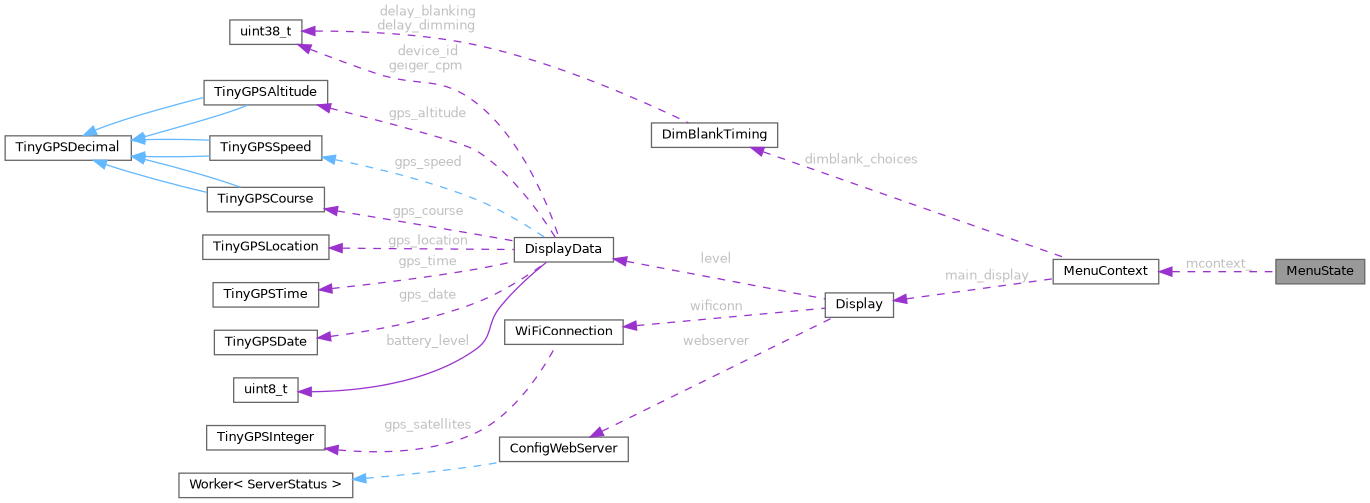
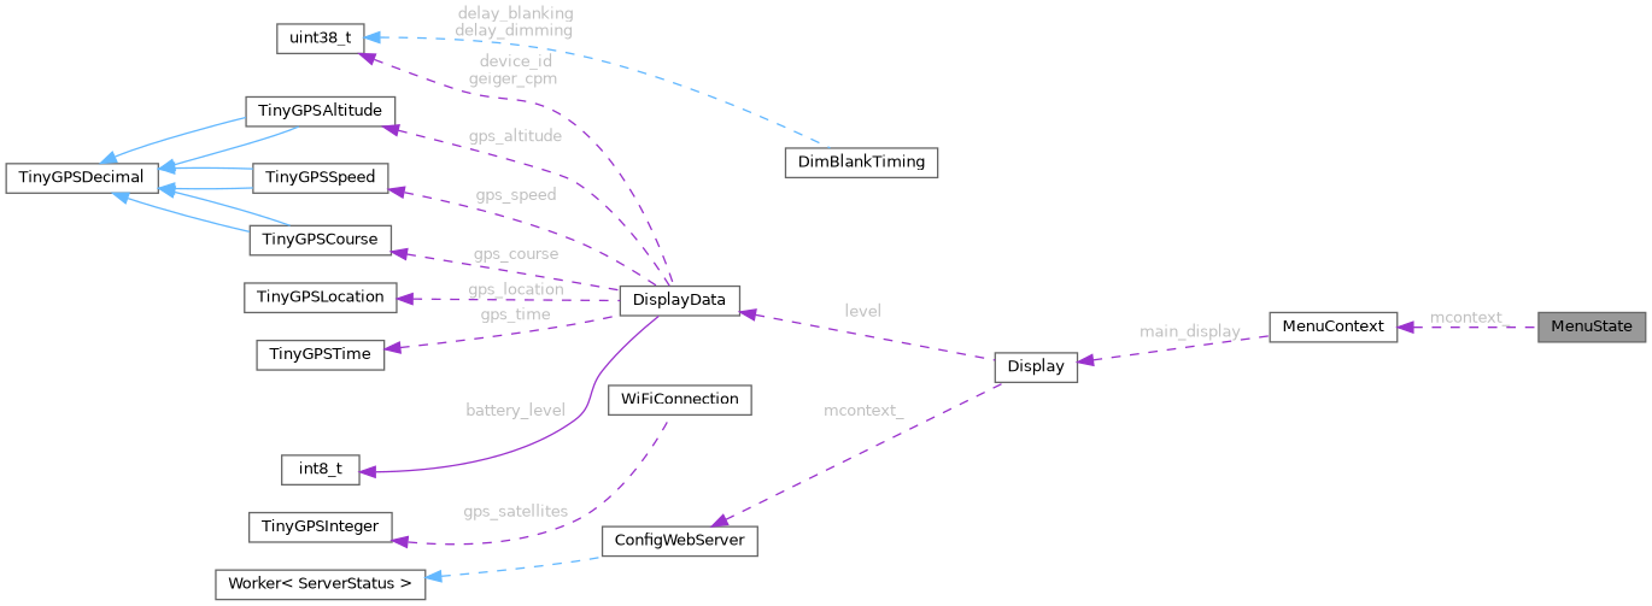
  digraph {
    rankdir=LR
    node [color=gray40 fillcolor=white fontname=Helvetica fontsize=10 shape=box style=filled]
    edge [color=darkorchid3 dir=back fontcolor=grey fontname=Helvetica fontsize=10 labelfontname=Helvetica labelfontsize=10 style=dashed]
    n1 [fillcolor=grey60 fontcolor=black height=0.2 label=MenuState width=0.4]
    n2 [height=0.2 label=MenuContext width=0.4]
    n3 [height=0.2 label=DimBlankTiming width=0.4]
    n4 [height=0.2 label=uint38_t width=0.4]
    n5 [height=0.2 label=DisplayData width=0.4]
    n6 [height=0.2 label=Display width=0.4]
    n7 [height=0.2 label=TinyGPSInteger width=0.4]
    n8 [height=0.2 label=WiFiConnection width=0.4]
    n9 [height=0.2 label=TinyGPSAltitude width=0.4]
    n10 [height=0.2 label=TinyGPSDecimal width=0.4]
    n11 [height=0.2 label=TinyGPSSpeed width=0.4]
    n12 [height=0.2 label=TinyGPSCourse width=0.4]
    n13 [height=0.2 label=TinyGPSLocation width=0.4]
    n14 [height=0.2 label=TinyGPSTime width=0.4]
-   n15 [height=0.2 label=TinyGPSDate width=0.4]
-   n16 [height=0.2 label=uint8_t width=0.4]
+   n16 [height=0.2 label=int8_t width=0.4]
    n17 [height=0.2 label=ConfigWebServer width=0.4]
    n18 [height=0.2 label="Worker\< ServerStatus \>" width=0.4]
    n2 -> n1 [label=" mcontext_"]
-   n3 -> n2 [label=" dimblank_choices"]
-   n4 -> n3 [label=" delay_blanking\ndelay_dimming"]
+   n4 -> n3 [color=steelblue1 label=" delay_blanking\ndelay_dimming"]
    n4 -> n5 [label=" device_id\ngeiger_cpm"]
    n5 -> n6 [label=" level"]
    n6 -> n2 [label=" main_display"]
    n7 -> n8 [label=" gps_satellites"]
-   n8 -> n6 [label=" wificonn"]
    n9 -> n5 [label=" gps_altitude"]
    n10 -> n9 [color=steelblue1 style=solid fontcolor=""]
    n10 -> n9 [color=steelblue1 style=solid fontcolor=""]
    n10 -> n11 [color=steelblue1 style=solid fontcolor=""]
    n10 -> n11 [color=steelblue1 style=solid fontcolor=""]
    n10 -> n12 [color=steelblue1 style=solid fontcolor=""]
    n10 -> n12 [color=steelblue1 style=solid fontcolor=""]
-   n11 -> n5 [color=steelblue1 label=" gps_speed"]
+   n11 -> n5 [label=" gps_speed"]
    n12 -> n5 [label=" gps_course"]
    n13 -> n5 [label=" gps_location"]
    n14 -> n5 [label=" gps_time"]
-   n15 -> n5 [label=" gps_date"]
    n16 -> n5 [label=" battery_level" style=solid]
-   n17 -> n6 [label=" webserver"]
+   n17 -> n6 [label=" mcontext_"]
    n18 -> n17 [color=steelblue1 fontcolor=""]
  }
